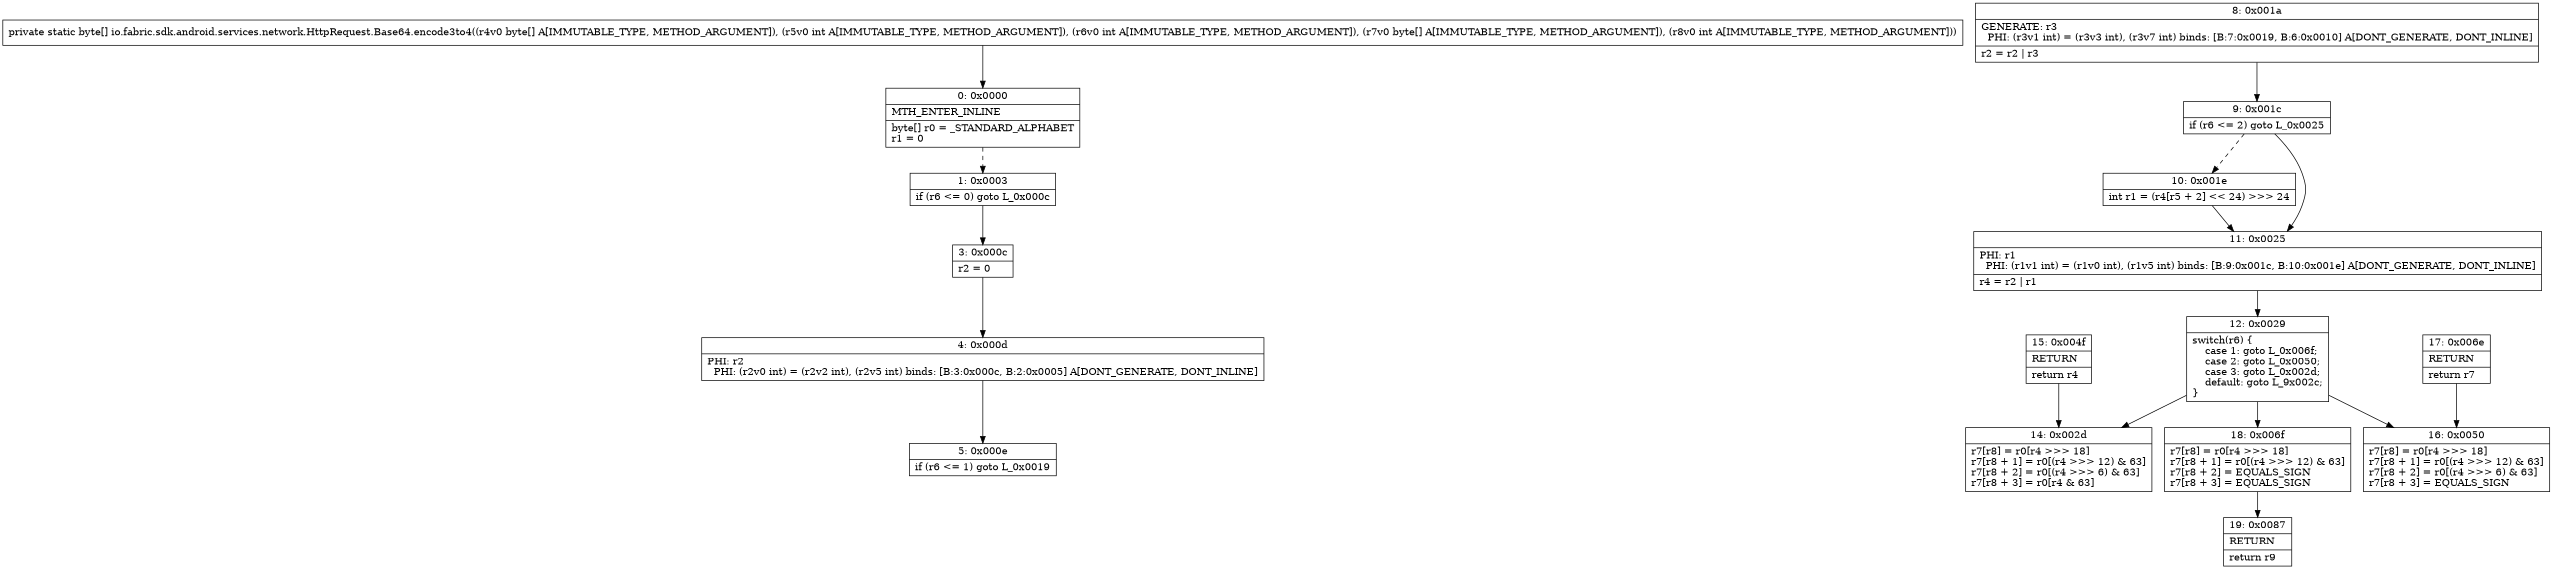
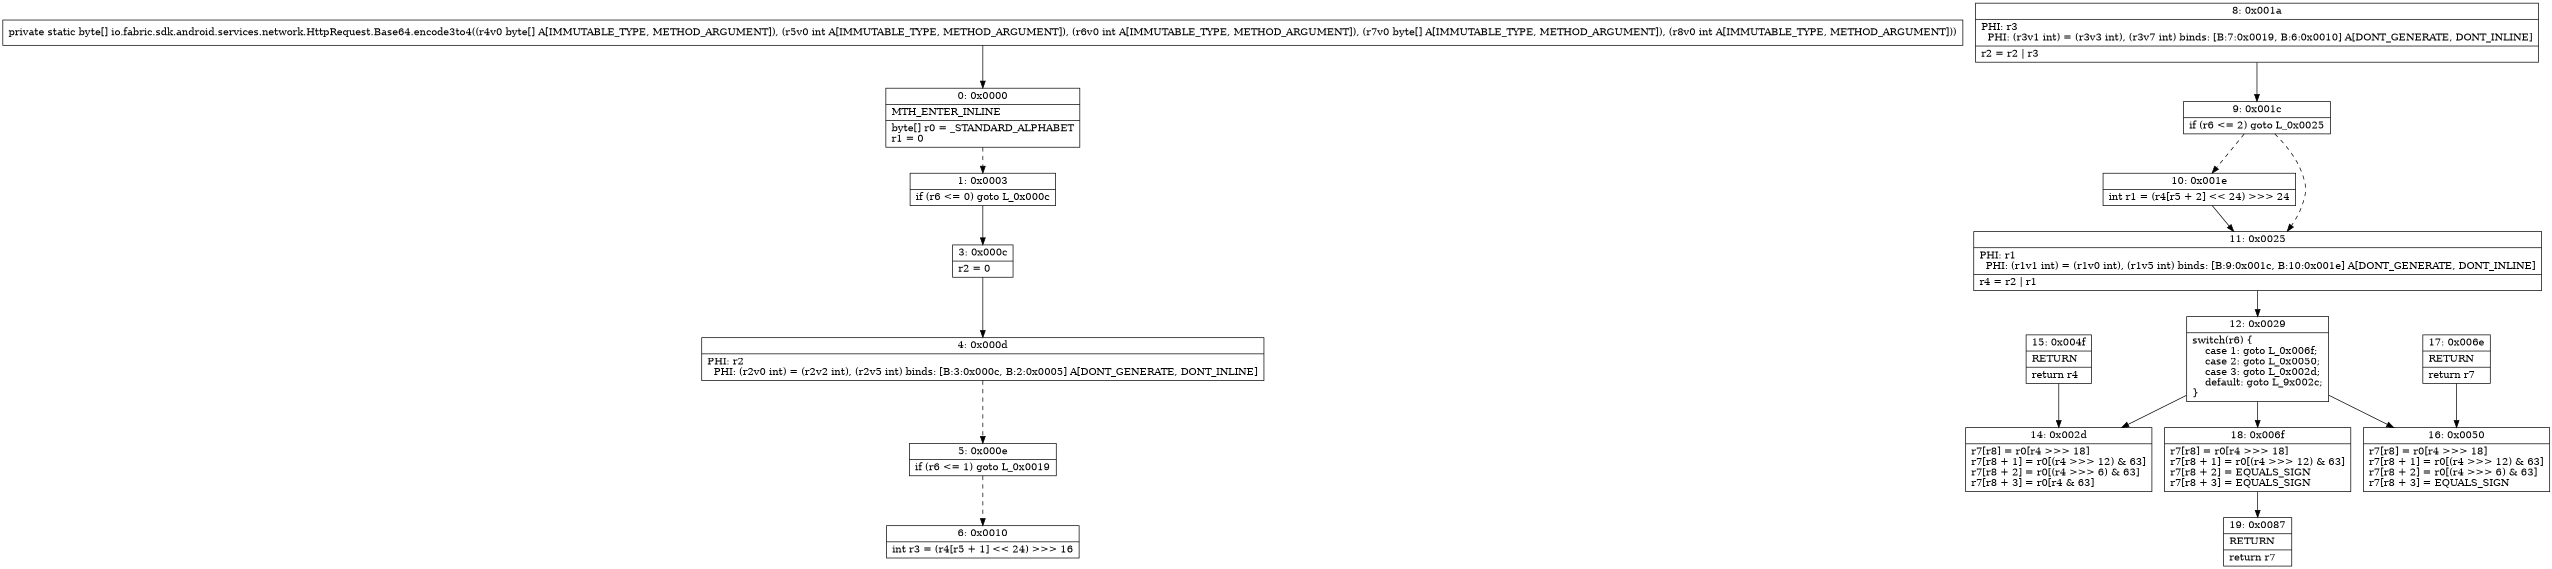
  digraph {
    node [shape=record]
    n1 [label="{0\:\ 0x0000|MTH_ENTER_INLINE\l|byte[] r0 = _STANDARD_ALPHABET\lr1 = 0\l}"]
    n2 [label="{1\:\ 0x0003|if (r6 \<= 0) goto L_0x000c\l}"]
    n3 [label="{3\:\ 0x000c|r2 = 0\l}"]
    n4 [label="{4\:\ 0x000d|PHI: r2 \l  PHI: (r2v0 int) = (r2v2 int), (r2v5 int) binds: [B:3:0x000c, B:2:0x0005] A[DONT_GENERATE, DONT_INLINE]\l}"]
    n5 [label="{5\:\ 0x000e|if (r6 \<= 1) goto L_0x0019\l}"]
-   n7 [label="{8\:\ 0x001a|GENERATE: r3 \l  PHI: (r3v1 int) = (r3v3 int), (r3v7 int) binds: [B:7:0x0019, B:6:0x0010] A[DONT_GENERATE, DONT_INLINE]\l|r2 = r2 \| r3\l}"]
+   n6 [label="{6\:\ 0x0010|int r3 = (r4[r5 + 1] \<\< 24) \>\>\> 16\l}"]
+   n7 [label="{8\:\ 0x001a|PHI: r3 \l  PHI: (r3v1 int) = (r3v3 int), (r3v7 int) binds: [B:7:0x0019, B:6:0x0010] A[DONT_GENERATE, DONT_INLINE]\l|r2 = r2 \| r3\l}"]
    n8 [label="{9\:\ 0x001c|if (r6 \<= 2) goto L_0x0025\l}"]
    n9 [label="{10\:\ 0x001e|int r1 = (r4[r5 + 2] \<\< 24) \>\>\> 24\l}"]
    n10 [label="{11\:\ 0x0025|PHI: r1 \l  PHI: (r1v1 int) = (r1v0 int), (r1v5 int) binds: [B:9:0x001c, B:10:0x001e] A[DONT_GENERATE, DONT_INLINE]\l|r4 = r2 \| r1\l}"]
    n11 [label="{12\:\ 0x0029|switch(r6) \{\l    case 1: goto L_0x006f;\l    case 2: goto L_0x0050;\l    case 3: goto L_0x002d;\l    default: goto L_9x002c;\l\}\l}"]
    n12 [label="{14\:\ 0x002d|r7[r8] = r0[r4 \>\>\> 18]\lr7[r8 + 1] = r0[(r4 \>\>\> 12) & 63]\lr7[r8 + 2] = r0[(r4 \>\>\> 6) & 63]\lr7[r8 + 3] = r0[r4 & 63]\l}"]
    n13 [label="{16\:\ 0x0050|r7[r8] = r0[r4 \>\>\> 18]\lr7[r8 + 1] = r0[(r4 \>\>\> 12) & 63]\lr7[r8 + 2] = r0[(r4 \>\>\> 6) & 63]\lr7[r8 + 3] = EQUALS_SIGN\l}"]
    n14 [label="{18\:\ 0x006f|r7[r8] = r0[r4 \>\>\> 18]\lr7[r8 + 1] = r0[(r4 \>\>\> 12) & 63]\lr7[r8 + 2] = EQUALS_SIGN\lr7[r8 + 3] = EQUALS_SIGN\l}"]
-   n15 [label="{19\:\ 0x0087|RETURN\l|return r9\l}"]
+   n15 [label="{19\:\ 0x0087|RETURN\l|return r7\l}"]
    n16 [label="{15\:\ 0x004f|RETURN\l|return r4\l}"]
    n17 [label="{17\:\ 0x006e|RETURN\l|return r7\l}"]
    n18 [label="{private static byte[] io.fabric.sdk.android.services.network.HttpRequest.Base64.encode3to4((r4v0 byte[] A[IMMUTABLE_TYPE, METHOD_ARGUMENT]), (r5v0 int A[IMMUTABLE_TYPE, METHOD_ARGUMENT]), (r6v0 int A[IMMUTABLE_TYPE, METHOD_ARGUMENT]), (r7v0 byte[] A[IMMUTABLE_TYPE, METHOD_ARGUMENT]), (r8v0 int A[IMMUTABLE_TYPE, METHOD_ARGUMENT])) }"]
    n1 -> n2 [style=dashed]
    n2 -> n3
    n3 -> n4
-   n4 -> n5
+   n4 -> n5 [style=dashed]
+   n5 -> n6 [style=dashed]
    n7 -> n8
    n8 -> n9 [style=dashed]
-   n8 -> n10
+   n8 -> n10 [style=dashed]
    n9 -> n10
    n10 -> n11
    n11 -> n12
    n11 -> n13
    n11 -> n14
    n14 -> n15
    n16 -> n12
    n17 -> n13
    n18 -> n1
  }
